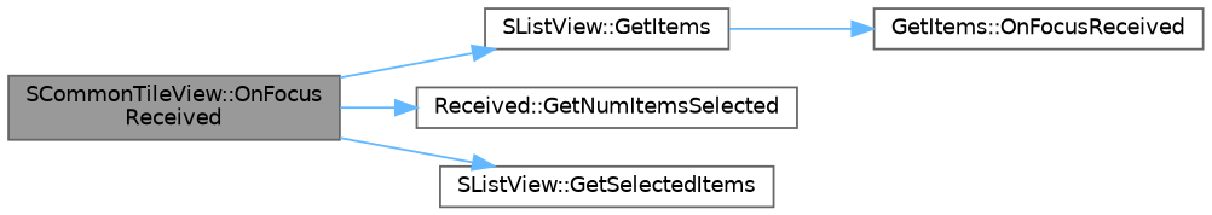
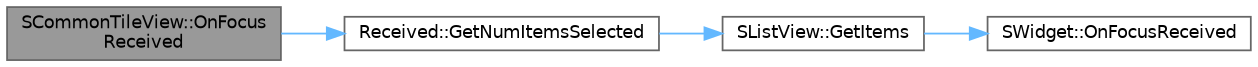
  digraph {
    rankdir=LR
    node [color=grey40 fillcolor=white fontname=Helvetica fontsize=10 shape=box style=filled]
    edge [color=steelblue1 fontname=Helvetica fontsize=10 labelfontname=Helvetica labelfontsize=10 style=solid]
    n1 [color=gray40 fillcolor=grey60 fontcolor=black height=0.2 label="SCommonTileView::OnFocus\lReceived" width=0.4]
    n2 [height=0.2 label="SListView::GetItems" width=0.4]
    n3 [height=0.2 label="Received::GetNumItemsSelected" width=0.4]
-   n4 [height=0.2 label="SListView::GetSelectedItems" width=0.4]
-   n5 [height=0.2 label="GetItems::OnFocusReceived" width=0.4]
-   n1 -> n2
+   n5 [height=0.2 label="SWidget::OnFocusReceived" width=0.4]
+   n3 -> n2
    n1 -> n3
-   n1 -> n4
    n2 -> n5
  }
